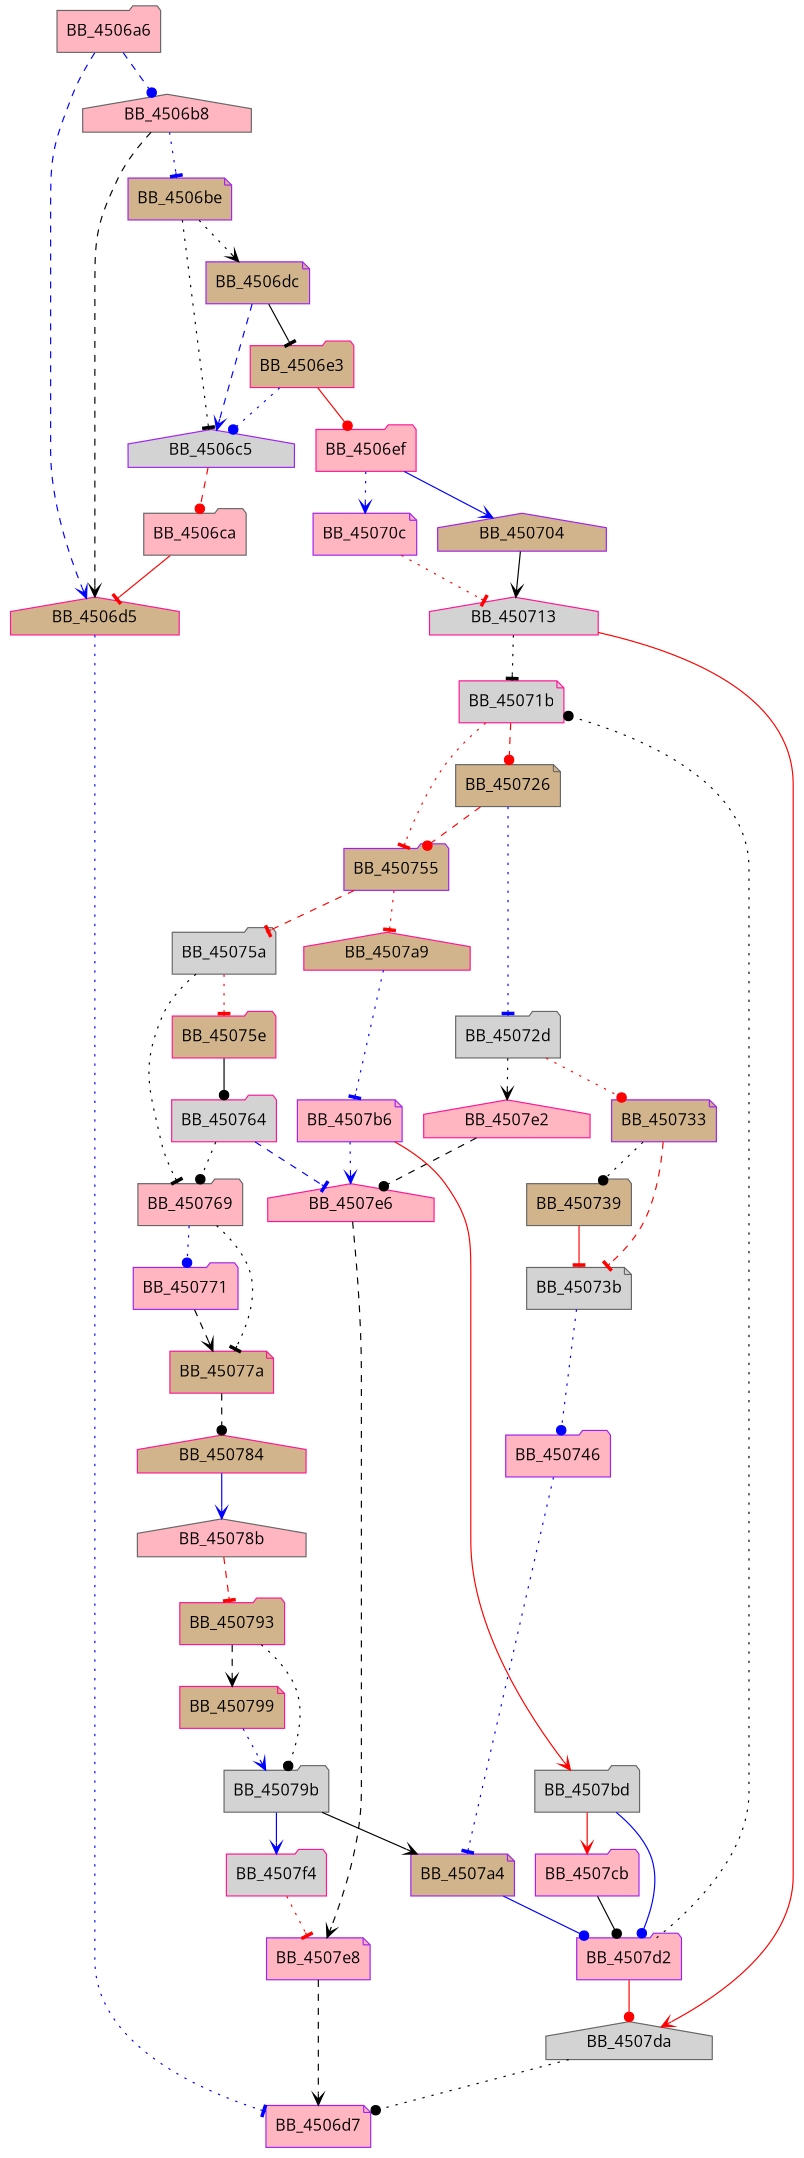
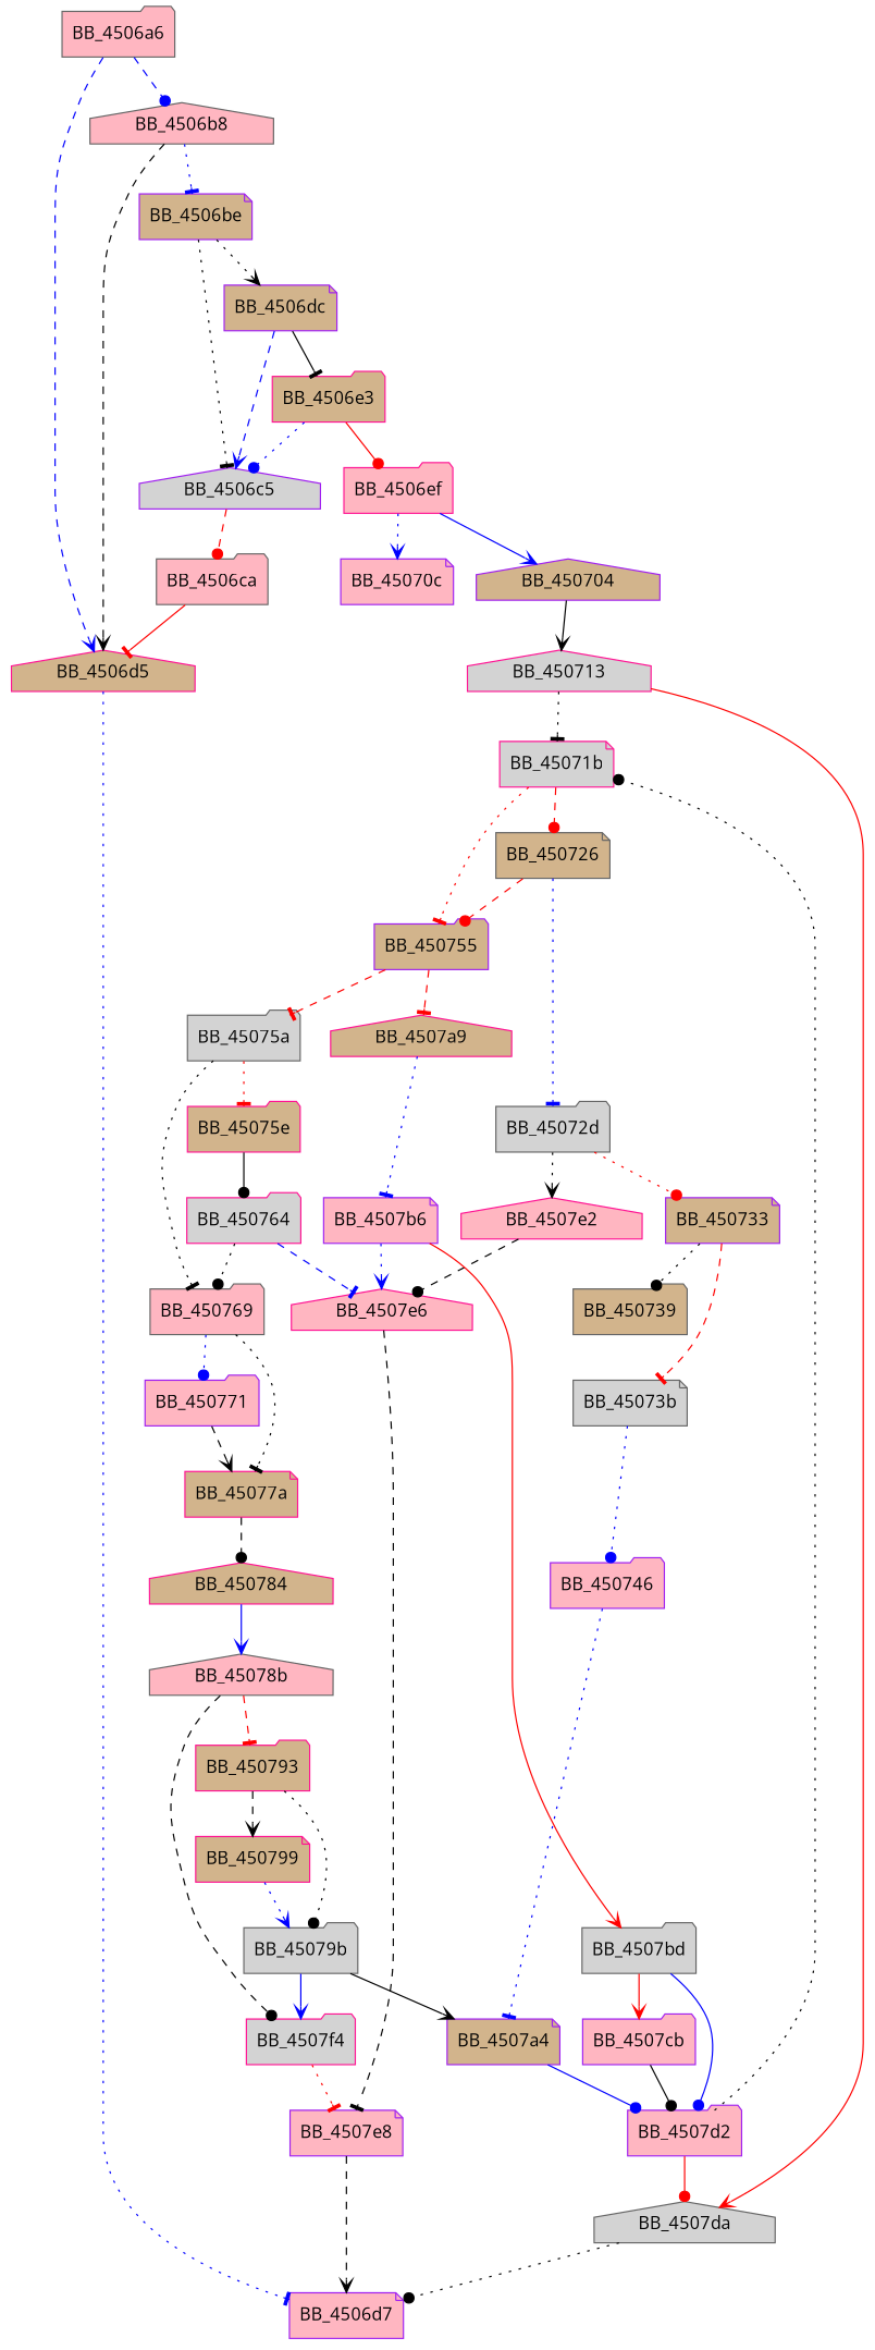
  digraph {
    fontname="Open Sans"
    node [color=deeppink fillcolor=lightpink fontname="Open Sans" shape=folder style=filled]
    edge [arrowhead=dot color=black fontname="Open Sans" style=dotted]
    BB_4506a6 [color=gray40]
    BB_4506b8 [color=gray40 shape=house]
    BB_4506d5 [fillcolor=tan shape=house]
    BB_4506be [color=purple fillcolor=tan shape=note]
    BB_4506d7 [color=purple shape=note]
    BB_4506c5 [color=purple fillcolor=lightgrey shape=house]
    BB_4506dc [color=purple fillcolor=tan shape=note]
    BB_4506ca [color=gray40]
    BB_4506e3 [fillcolor=tan]
    BB_4506ef
    BB_450704 [color=purple fillcolor=tan shape=house]
    BB_45070c [color=purple shape=note]
    BB_450713 [fillcolor=lightgrey shape=house]
    BB_45071b [fillcolor=lightgrey shape=note]
    BB_4507da [color=gray40 fillcolor=lightgrey shape=house]
    BB_450726 [color=gray40 fillcolor=tan shape=note]
    BB_450755 [color=purple fillcolor=tan]
    BB_45072d [color=gray40 fillcolor=lightgrey]
    BB_45075a [color=gray40 fillcolor=lightgrey]
    BB_4507a9 [fillcolor=tan shape=house]
    BB_450733 [color=purple fillcolor=tan shape=note]
    BB_4507e2 [shape=house]
    BB_45075e [fillcolor=tan]
    BB_450769 [color=gray40]
    BB_4507b6 [color=purple shape=note]
    BB_450739 [color=gray40 fillcolor=tan]
    BB_45073b [color=gray40 fillcolor=lightgrey shape=note]
    BB_4507e6 [shape=house]
    BB_450746 [color=purple]
    BB_4507e8 [color=purple shape=note]
    BB_4507a4 [color=purple fillcolor=tan shape=note]
    BB_4507d2 [color=purple]
    BB_450764 [fillcolor=lightgrey]
    BB_450771 [color=purple]
    BB_45077a [fillcolor=tan shape=note]
    BB_4507bd [color=gray40 fillcolor=lightgrey]
    BB_450784 [fillcolor=tan shape=house]
    BB_45078b [color=gray40 shape=house]
    BB_450793 [fillcolor=tan]
    BB_4507f4 [fillcolor=lightgrey]
    BB_450799 [fillcolor=tan shape=note]
    BB_45079b [color=gray40 fillcolor=lightgrey]
    BB_4507cb [color=purple]
    BB_4506a6 -> BB_4506b8 [color=blue style=dashed]
    BB_4506a6 -> BB_4506d5 [arrowhead=vee color=blue style=dashed]
    BB_4506b8 -> BB_4506d5 [arrowhead=vee style=dashed]
    BB_4506b8 -> BB_4506be [arrowhead=tee color=blue]
    BB_4506d5 -> BB_4506d7 [arrowhead=tee color=blue]
    BB_4506be -> BB_4506c5 [arrowhead=tee]
    BB_4506be -> BB_4506dc [arrowhead=vee]
    BB_4506c5 -> BB_4506ca [color=red style=dashed]
    BB_4506dc -> BB_4506c5 [arrowhead=vee color=blue style=dashed]
    BB_4506dc -> BB_4506e3 [arrowhead=tee style=solid]
    BB_4506ca -> BB_4506d5 [arrowhead=tee color=red style=solid]
    BB_4506e3 -> BB_4506c5 [color=blue]
    BB_4506e3 -> BB_4506ef [color=red style=solid]
    BB_4506ef -> BB_450704 [arrowhead=vee color=blue style=solid]
    BB_4506ef -> BB_45070c [arrowhead=vee color=blue]
    BB_450704 -> BB_450713 [arrowhead=vee style=solid]
-   BB_45070c -> BB_450713 [arrowhead=tee color=red]
    BB_450713 -> BB_45071b [arrowhead=tee]
    BB_450713 -> BB_4507da [arrowhead=vee color=red style=solid]
    BB_45071b -> BB_450726 [color=red style=dashed]
    BB_45071b -> BB_450755 [arrowhead=tee color=red]
    BB_4507da -> BB_4506d7
    BB_450726 -> BB_450755 [color=red style=dashed]
    BB_450726 -> BB_45072d [arrowhead=tee color=blue]
    BB_450755 -> BB_45075a [arrowhead=tee color=red style=dashed]
-   BB_450755 -> BB_4507a9 [arrowhead=tee color=red]
+   BB_450755 -> BB_4507a9 [arrowhead=tee color=red style=dashed]
    BB_45072d -> BB_450733 [color=red]
    BB_45072d -> BB_4507e2 [arrowhead=vee]
    BB_45075a -> BB_45075e [arrowhead=tee color=red]
    BB_45075a -> BB_450769 [arrowhead=tee]
    BB_4507a9 -> BB_4507b6 [arrowhead=tee color=blue]
    BB_450733 -> BB_450739
    BB_450733 -> BB_45073b [arrowhead=tee color=red style=dashed]
    BB_4507e2 -> BB_4507e6 [style=dashed]
    BB_45075e -> BB_450764 [style=solid]
    BB_450769 -> BB_450771 [color=blue]
    BB_450769 -> BB_45077a [arrowhead=tee]
    BB_4507b6 -> BB_4507e6 [arrowhead=vee color=blue]
    BB_4507b6 -> BB_4507bd [arrowhead=vee color=red style=solid]
-   BB_450739 -> BB_45073b [arrowhead=tee color=red style=solid]
    BB_45073b -> BB_450746 [color=blue]
-   BB_4507e6 -> BB_4507e8 [arrowhead=vee style=dashed]
+   BB_4507e6 -> BB_4507e8 [arrowhead=tee style=dashed]
    BB_450746 -> BB_4507a4 [arrowhead=tee color=blue]
    BB_4507e8 -> BB_4506d7 [arrowhead=vee style=dashed]
    BB_4507a4 -> BB_4507d2 [color=blue style=solid]
    BB_4507d2 -> BB_45071b
    BB_4507d2 -> BB_4507da [color=red style=solid]
    BB_450764 -> BB_450769
    BB_450764 -> BB_4507e6 [arrowhead=tee color=blue style=dashed]
    BB_450771 -> BB_45077a [arrowhead=vee style=dashed]
    BB_45077a -> BB_450784 [style=dashed]
    BB_4507bd -> BB_4507d2 [color=blue style=solid]
    BB_4507bd -> BB_4507cb [arrowhead=vee color=red style=solid]
    BB_450784 -> BB_45078b [arrowhead=vee color=blue style=solid]
    BB_45078b -> BB_450793 [arrowhead=tee color=red style=dashed]
+   BB_45078b -> BB_4507f4 [style=dashed]
    BB_450793 -> BB_450799 [arrowhead=vee style=dashed]
    BB_450793 -> BB_45079b
    BB_4507f4 -> BB_4507e8 [arrowhead=tee color=red]
    BB_450799 -> BB_45079b [arrowhead=vee color=blue]
    BB_45079b -> BB_4507a4 [arrowhead=vee style=solid]
    BB_45079b -> BB_4507f4 [arrowhead=vee color=blue style=solid]
    BB_4507cb -> BB_4507d2 [style=solid]
  }
